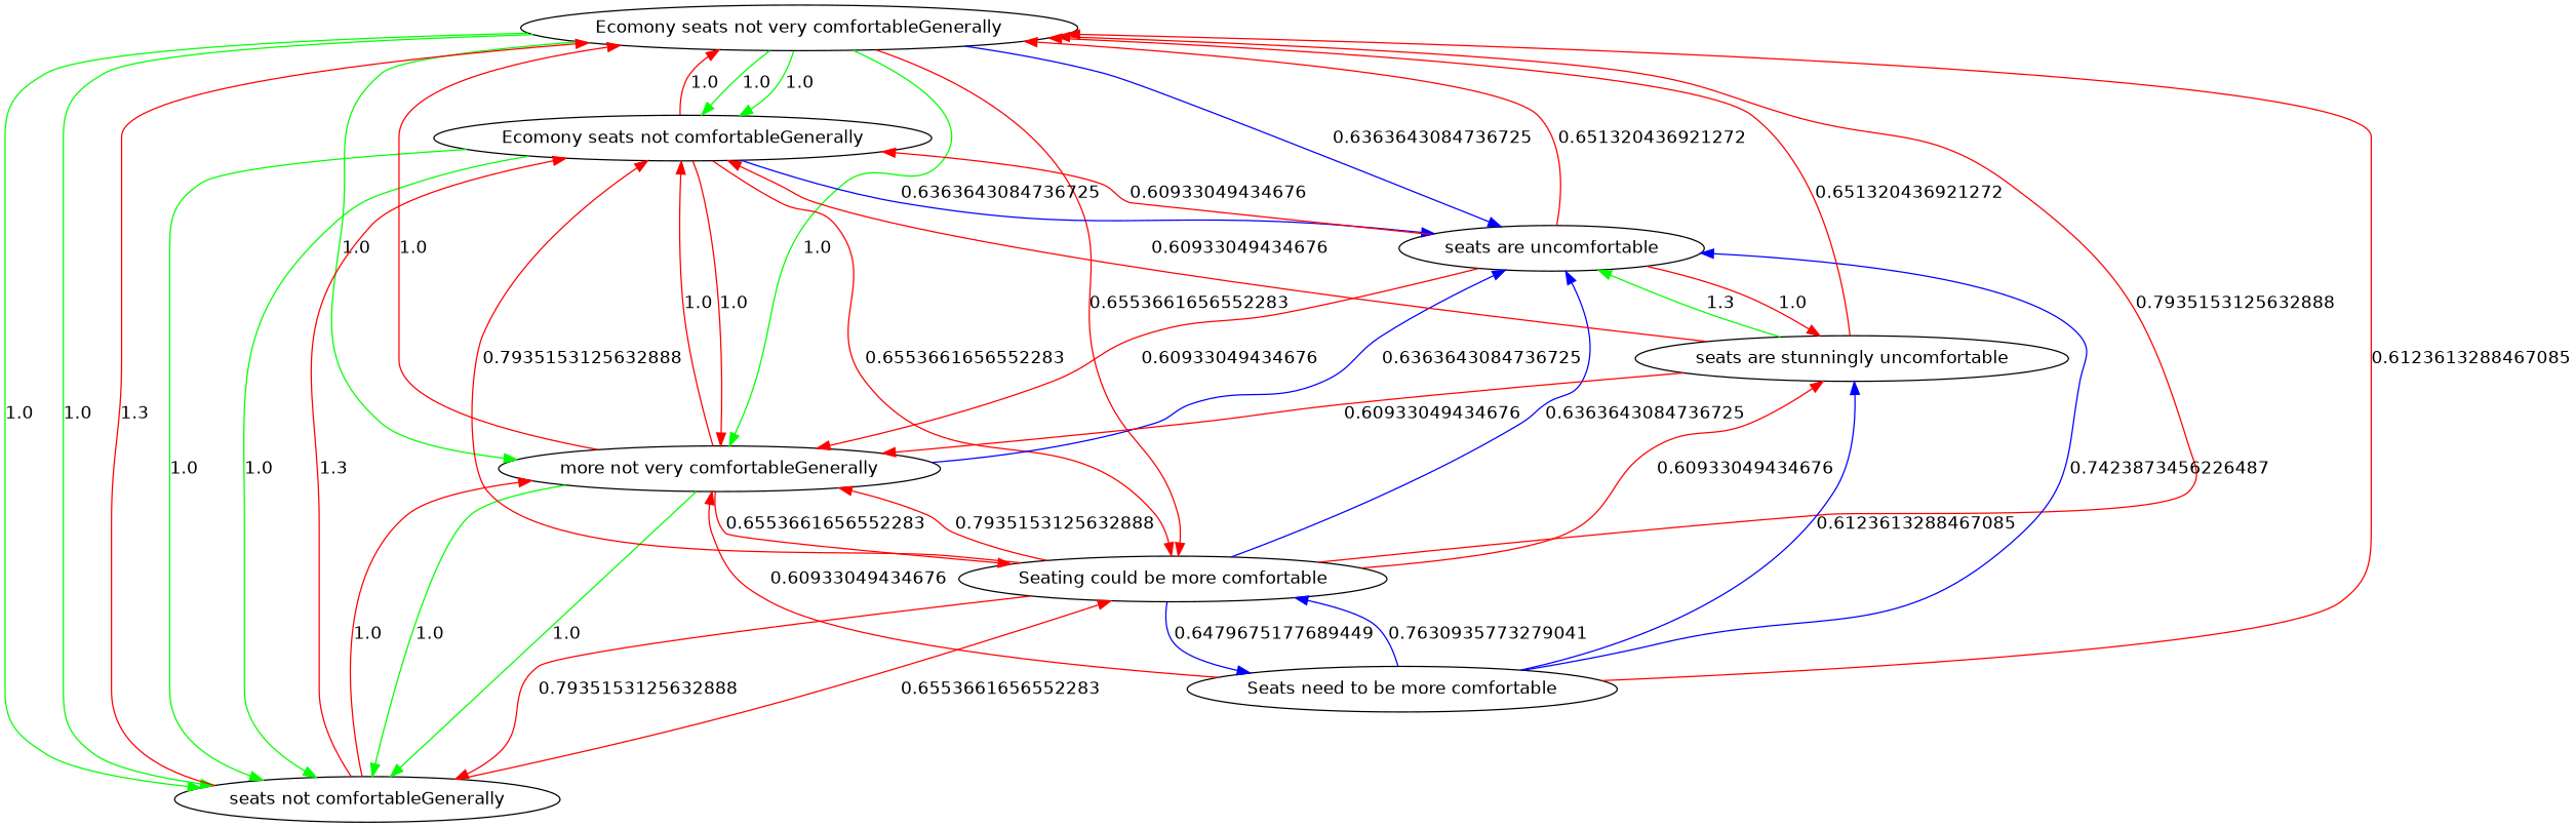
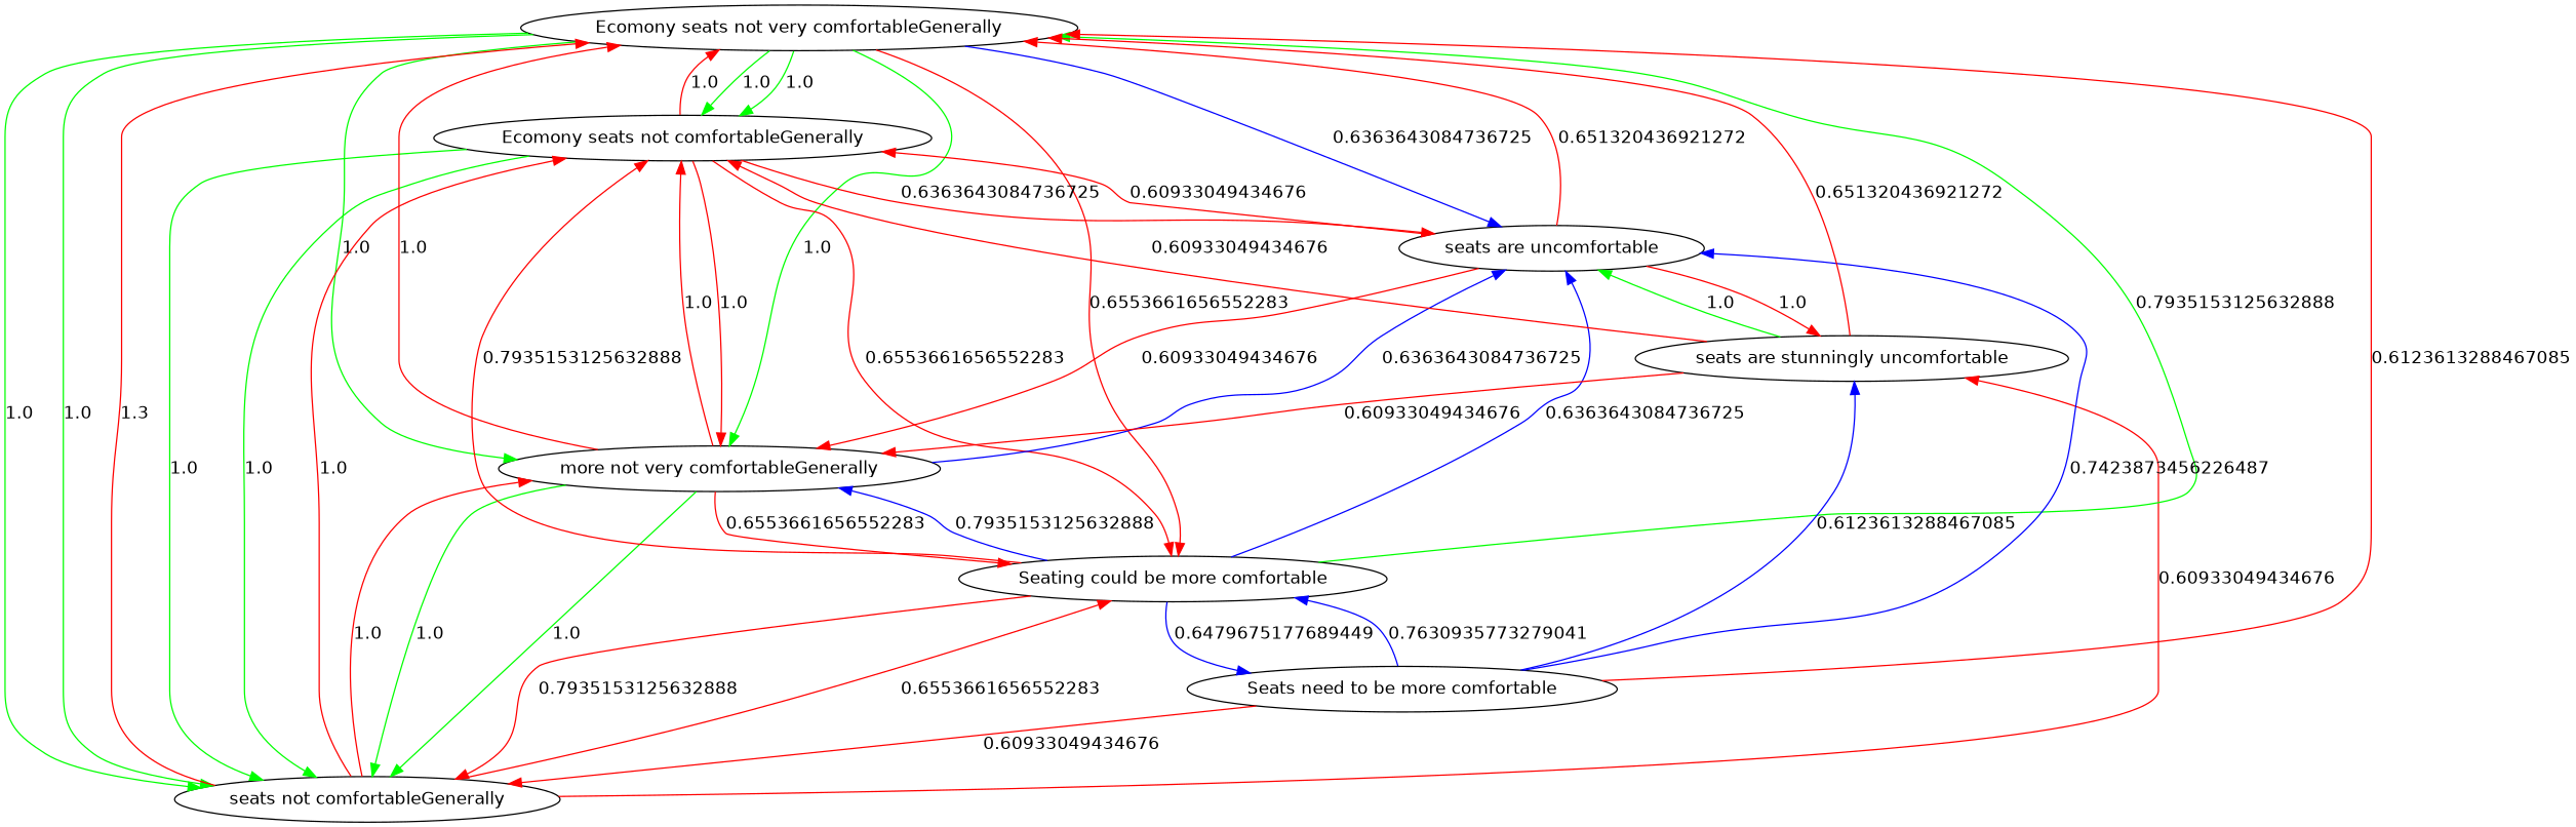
  digraph {
    fontname="DejaVu Sans"
    node [fontname="DejaVu Sans"]
    edge [color=red fontname="DejaVu Sans"]
    "Ecomony seats not very comfortableGenerally"
    "Ecomony seats not comfortableGenerally"
    "seats not comfortableGenerally"
    n4 [label="more not very comfortableGenerally"]
    "Seating could be more comfortable"
    "seats are uncomfortable"
    "Seats need to be more comfortable"
    "seats are stunningly uncomfortable"
    "Ecomony seats not very comfortableGenerally" -> "Ecomony seats not comfortableGenerally" [color=green label=1.0]
    "Ecomony seats not very comfortableGenerally" -> "Ecomony seats not comfortableGenerally" [color=green label=1.0]
    "Ecomony seats not very comfortableGenerally" -> "seats not comfortableGenerally" [color=green label=1.0]
    "Ecomony seats not very comfortableGenerally" -> "seats not comfortableGenerally" [color=green label=1.0]
    "Ecomony seats not very comfortableGenerally" -> n4 [color=green label=1.0]
    "Ecomony seats not very comfortableGenerally" -> n4 [color=green label=1.0]
    "Ecomony seats not very comfortableGenerally" -> "Seating could be more comfortable" [label=0.6553661656552283]
    "Ecomony seats not very comfortableGenerally" -> "seats are uncomfortable" [color=blue label=0.6363643084736725]
    "Ecomony seats not comfortableGenerally" -> "Ecomony seats not very comfortableGenerally" [label=1.0]
    "Ecomony seats not comfortableGenerally" -> "seats not comfortableGenerally" [color=green label=1.0]
    "Ecomony seats not comfortableGenerally" -> "seats not comfortableGenerally" [color=green label=1.0]
    "Ecomony seats not comfortableGenerally" -> n4 [label=1.0]
    "Ecomony seats not comfortableGenerally" -> "Seating could be more comfortable" [label=0.6553661656552283]
-   "Ecomony seats not comfortableGenerally" -> "seats are uncomfortable" [color=blue label=0.6363643084736725]
+   "Ecomony seats not comfortableGenerally" -> "seats are uncomfortable" [label=0.6363643084736725]
    "seats not comfortableGenerally" -> "Ecomony seats not very comfortableGenerally" [label=1.3]
-   "seats not comfortableGenerally" -> "Ecomony seats not comfortableGenerally" [label=1.3]
+   "seats not comfortableGenerally" -> "Ecomony seats not comfortableGenerally" [label=1.0]
    "seats not comfortableGenerally" -> n4 [label=1.0]
    "seats not comfortableGenerally" -> "Seating could be more comfortable" [label=0.6553661656552283]
    n4 -> "Ecomony seats not very comfortableGenerally" [label=1.0]
    n4 -> "Ecomony seats not comfortableGenerally" [label=1.0]
    n4 -> "seats not comfortableGenerally" [color=green label=1.0]
    n4 -> "seats not comfortableGenerally" [color=green label=1.0]
    n4 -> "Seating could be more comfortable" [label=0.6553661656552283]
    n4 -> "seats are uncomfortable" [color=blue label=0.6363643084736725]
-   "Seating could be more comfortable" -> "Ecomony seats not very comfortableGenerally" [label=0.7935153125632888]
+   "Seating could be more comfortable" -> "Ecomony seats not very comfortableGenerally" [color=green label=0.7935153125632888]
    "Seating could be more comfortable" -> "Ecomony seats not comfortableGenerally" [label=0.7935153125632888]
    "Seating could be more comfortable" -> "seats not comfortableGenerally" [label=0.7935153125632888]
-   "Seating could be more comfortable" -> n4 [label=0.7935153125632888]
+   "Seating could be more comfortable" -> n4 [color=blue label=0.7935153125632888]
    "Seating could be more comfortable" -> "seats are uncomfortable" [color=blue label=0.6363643084736725]
    "Seating could be more comfortable" -> "Seats need to be more comfortable" [color=blue label=0.6479675177689449]
-   "Seating could be more comfortable" -> "seats are stunningly uncomfortable" [label=0.60933049434676]
+   "seats not comfortableGenerally" -> "seats are stunningly uncomfortable" [label=0.60933049434676]
    "seats are uncomfortable" -> "Ecomony seats not very comfortableGenerally" [label=0.651320436921272]
    "seats are uncomfortable" -> "Ecomony seats not comfortableGenerally" [label=0.60933049434676]
    "seats are uncomfortable" -> n4 [label=0.60933049434676]
    "seats are uncomfortable" -> "seats are stunningly uncomfortable" [label=1.0]
    "Seats need to be more comfortable" -> "Ecomony seats not very comfortableGenerally" [label=0.6123613288467085]
-   "Seats need to be more comfortable" -> n4 [label=0.60933049434676]
+   "Seats need to be more comfortable" -> "seats not comfortableGenerally" [label=0.60933049434676]
    "Seats need to be more comfortable" -> "Seating could be more comfortable" [color=blue label=0.7630935773279041]
    "Seats need to be more comfortable" -> "seats are uncomfortable" [color=blue label=0.7423873456226487]
    "Seats need to be more comfortable" -> "seats are stunningly uncomfortable" [color=blue label=0.6123613288467085]
    "seats are stunningly uncomfortable" -> "Ecomony seats not very comfortableGenerally" [label=0.651320436921272]
    "seats are stunningly uncomfortable" -> "Ecomony seats not comfortableGenerally" [label=0.60933049434676]
    "seats are stunningly uncomfortable" -> n4 [label=0.60933049434676]
-   "seats are stunningly uncomfortable" -> "seats are uncomfortable" [color=green label=1.3]
+   "seats are stunningly uncomfortable" -> "seats are uncomfortable" [color=green label=1.0]
  }
